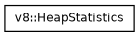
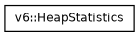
  digraph {
    rankdir=LR
-   n1 [color=black fillcolor=white fontname=Helvetica fontsize=10 height=0.2 label="v8::HeapStatistics" shape=record style=filled width=0.4]
+   n1 [color=black fillcolor=white fontname=Helvetica fontsize=10 height=0.2 label="v6::HeapStatistics" shape=record style=filled width=0.4]
  }
